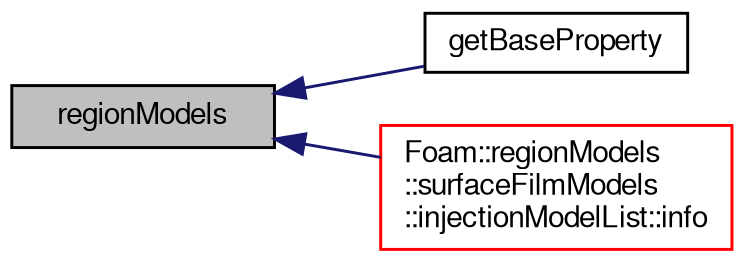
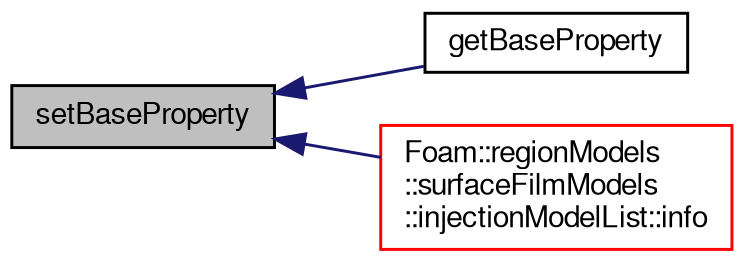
  digraph {
    rankdir=LR
    node [color=black fontname=FreeSans fontsize=10 shape=record]
    edge [color=midnightblue dir=back fontname=FreeSans fontsize=10 labelfontname=FreeSans labelfontsize=10 style=solid]
-   n1 [fillcolor=grey75 fontcolor=black height=0.2 label=regionModels style=filled width=0.4]
+   n1 [fillcolor=grey75 fontcolor=black height=0.2 label=setBaseProperty style=filled width=0.4]
    n2 [height=0.2 label=getBaseProperty width=0.4]
    n3 [color=red height=0.2 label="Foam::regionModels\l::surfaceFilmModels\l::injectionModelList::info" width=0.4]
    n1 -> n2
    n1 -> n3
  }
